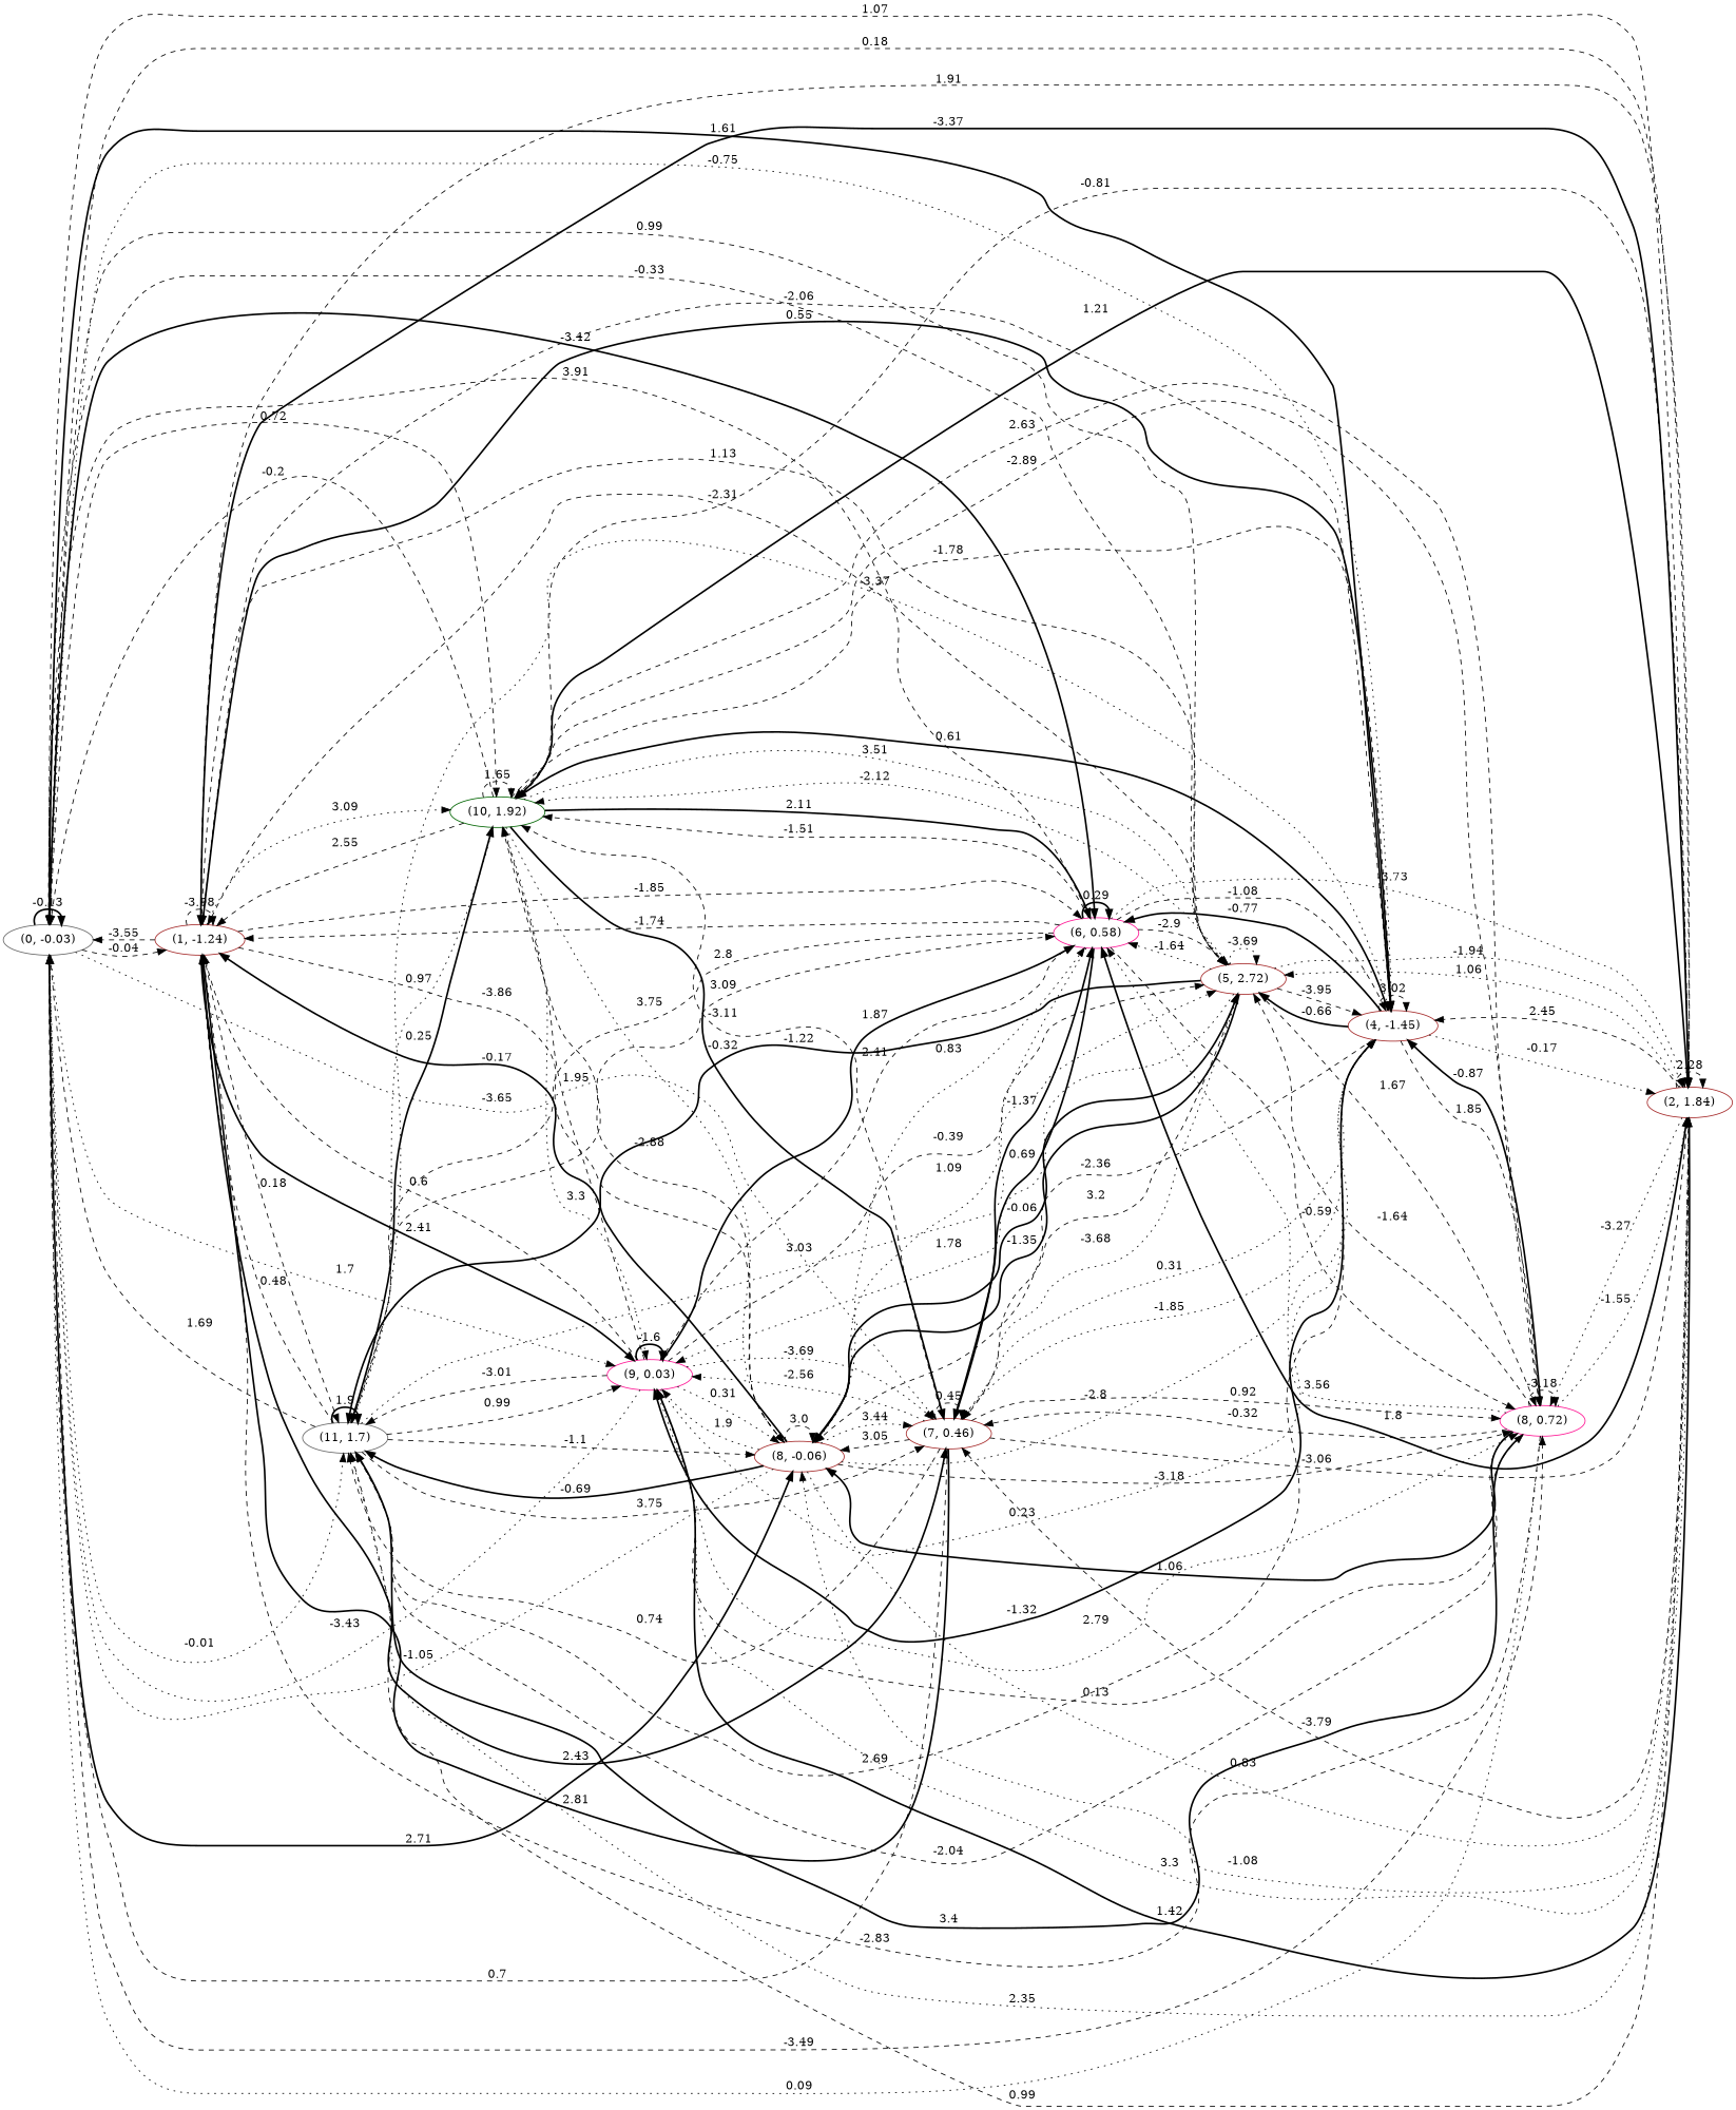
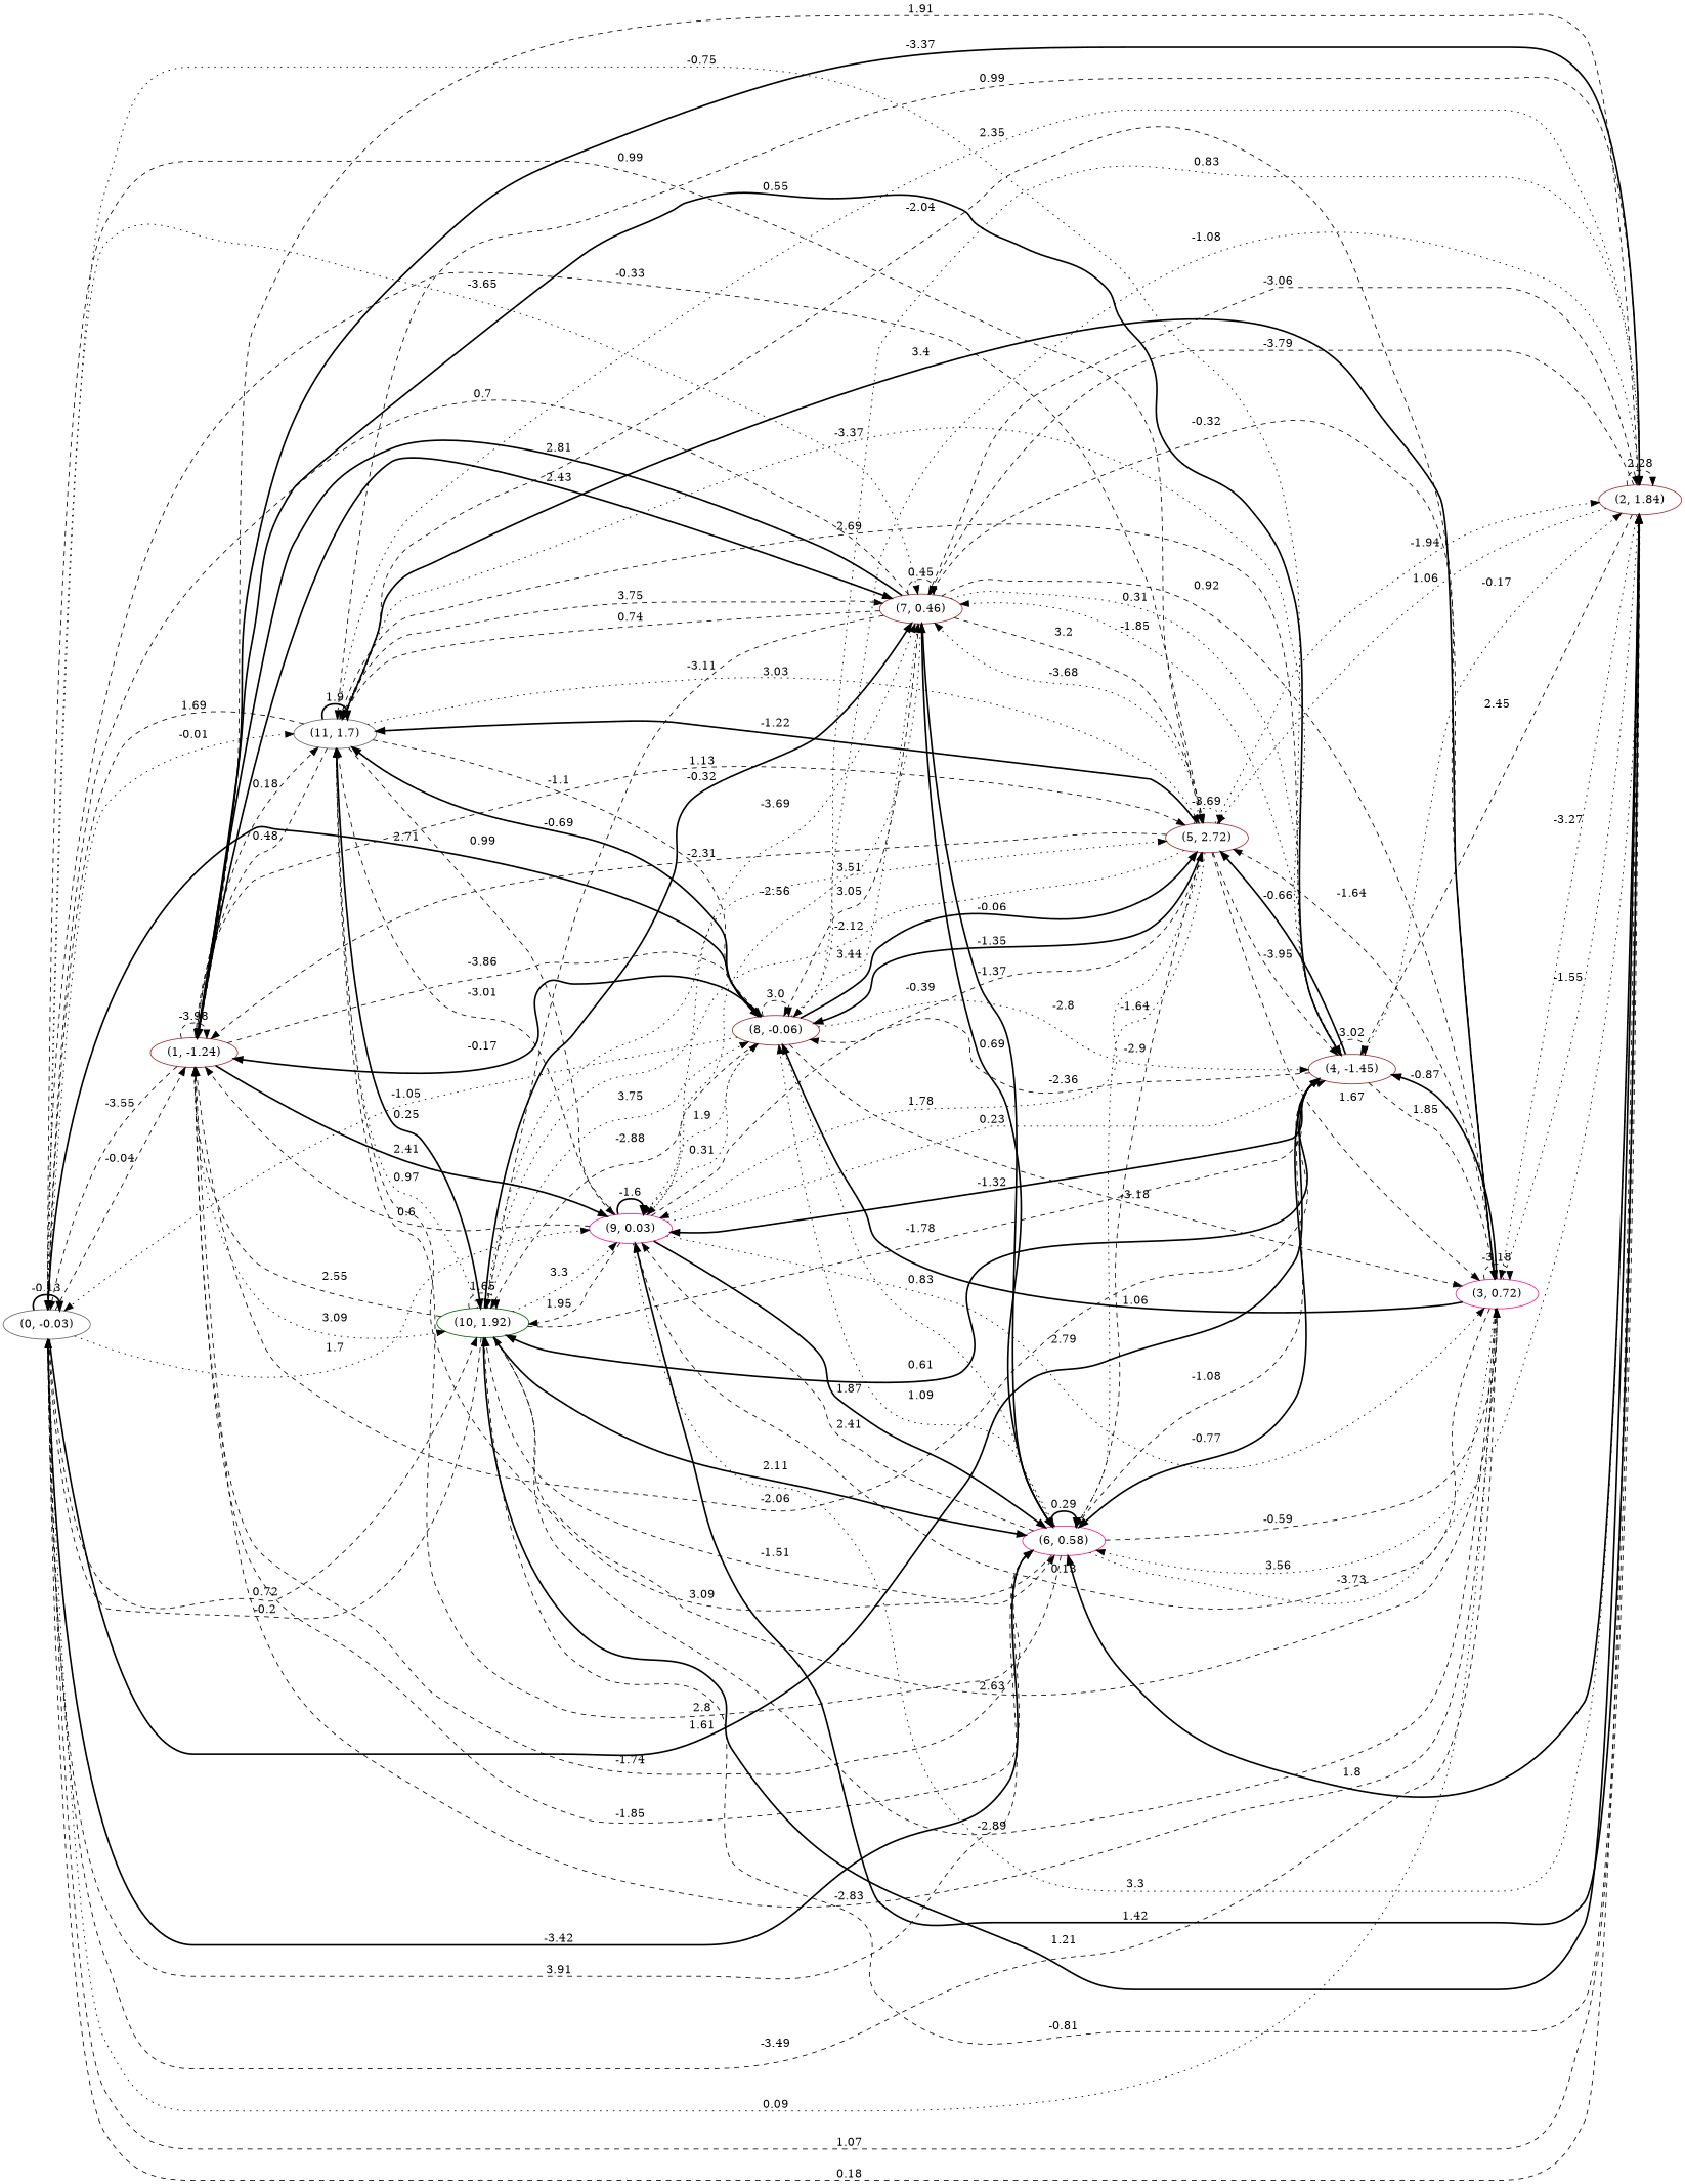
  digraph {
    rankdir=LR
    node [color=brown]
    edge [style=dashed]
    n1 [color=gray40 label="(0, -0.03)"]
    n2 [label="(1, -1.24)"]
    n3 [label="(2, 1.84)"]
-   n4 [color=deeppink label="(8, 0.72)"]
+   n4 [color=deeppink label="(3, 0.72)"]
    n5 [label="(4, -1.45)"]
    n6 [label="(5, 2.72)"]
    n7 [color=deeppink label="(6, 0.58)"]
    n8 [label="(7, 0.46)"]
    n9 [label="(8, -0.06)"]
    n10 [color=deeppink label="(9, 0.03)"]
    n11 [color=darkgreen label="(10, 1.92)"]
    n12 [color=gray40 label="(11, 1.7)"]
    n1 -> n1 [label=-0.13 style=bold]
    n1 -> n2 [label=-0.04]
    n1 -> n3 [label=1.07]
    n1 -> n4 [label=-3.49]
    n1 -> n5 [label=1.61 style=bold]
    n1 -> n6 [label=0.99]
    n1 -> n7 [label=-3.42 style=bold]
    n1 -> n8 [label=-3.65 style=dotted]
    n1 -> n9 [label=2.71 style=bold]
    n1 -> n10 [label=1.7 style=dotted]
    n1 -> n11 [label=0.72]
    n1 -> n12 [label=-0.01 style=dotted]
    n2 -> n1 [label=-3.55]
    n2 -> n2 [label=-3.98]
    n2 -> n3 [label=1.91]
    n2 -> n5 [label=0.55 style=bold]
    n2 -> n6 [label=1.13]
    n2 -> n7 [label=-1.85]
    n2 -> n8 [label=2.43 style=bold]
    n2 -> n9 [label=-3.86]
    n2 -> n10 [label=2.41 style=bold]
    n2 -> n11 [label=3.09 style=dotted]
    n2 -> n12 [label=0.18]
    n3 -> n1 [label=0.18]
    n3 -> n2 [label=-3.37 style=bold]
    n3 -> n3 [label=2.28]
    n3 -> n4 [label=-3.27 style=dotted]
    n3 -> n5 [label=2.45]
    n3 -> n6 [label=1.06 style=dotted]
    n3 -> n7 [label=1.8 style=bold]
    n3 -> n8 [label=-3.79]
    n3 -> n9 [label=-1.08 style=dotted]
    n3 -> n10 [label=1.42 style=bold]
    n3 -> n11 [label=-0.81]
    n3 -> n12 [label=0.99]
    n4 -> n1 [label=0.09 style=dotted]
    n4 -> n2 [label=-2.83]
    n4 -> n3 [label=-1.55 style=dotted]
    n4 -> n4 [label=-3.18]
    n4 -> n5 [label=-0.87 style=bold]
    n4 -> n6 [label=-1.64]
    n4 -> n7 [label=3.56 style=dotted]
    n4 -> n8 [label=-0.32]
    n4 -> n9 [label=1.06 style=bold]
    n4 -> n10 [label=0.13]
    n4 -> n11 [label=-2.89]
    n4 -> n12 [label=3.4 style=bold]
    n5 -> n1 [label=-0.75 style=dotted]
    n5 -> n2 [label=-2.06]
    n5 -> n3 [label=-0.17 style=dotted]
    n5 -> n4 [label=1.85]
    n5 -> n5 [label=3.02]
    n5 -> n6 [label=-0.66 style=bold]
    n5 -> n7 [label=-0.77 style=bold]
    n5 -> n8 [label=-1.85 style=dotted]
    n5 -> n9 [label=-2.36]
    n5 -> n10 [label=-1.32 style=bold]
    n5 -> n11 [label=0.61 style=bold]
    n5 -> n12 [label=2.69]
    n6 -> n1 [label=-0.33]
    n6 -> n2 [label=-2.31]
    n6 -> n3 [label=-1.94 style=dotted]
    n6 -> n4 [label=1.67]
    n6 -> n5 [label=-3.95]
    n6 -> n6 [label=-3.69 style=dotted]
    n6 -> n7 [label=-1.64 style=dotted]
    n6 -> n8 [label=-3.68 style=dotted]
    n6 -> n9 [label=-1.35 style=bold]
    n6 -> n10 [label=1.78 style=dotted]
    n6 -> n11 [label=-2.12 style=dotted]
    n6 -> n12 [label=-1.22 style=bold]
    n7 -> n1 [label=3.91]
    n7 -> n2 [label=-1.74]
    n7 -> n3 [label=-3.73 style=dotted]
    n7 -> n4 [label=-0.59]
    n7 -> n5 [label=-1.08]
    n7 -> n6 [label=-2.9]
    n7 -> n7 [label=0.29 style=bold]
    n7 -> n8 [label=0.69 style=bold]
    n7 -> n9 [label=1.09 style=dotted]
    n7 -> n10 [label=2.41]
    n7 -> n11 [label=-1.51]
    n7 -> n12 [label=2.8]
    n8 -> n1 [label=0.7]
    n8 -> n2 [label=2.81 style=bold]
    n8 -> n3 [label=-3.06]
    n8 -> n4 [label=0.92]
    n8 -> n5 [label=0.31 style=dotted]
    n8 -> n6 [label=3.2]
    n8 -> n7 [label=-1.37 style=bold]
    n8 -> n8 [label=0.45]
    n8 -> n9 [label=3.05]
    n8 -> n10 [label=-2.56 style=dotted]
    n8 -> n11 [label=-3.11]
    n8 -> n12 [label=0.74]
    n9 -> n1 [label=-1.05 style=dotted]
    n9 -> n2 [label=-0.17 style=bold]
    n9 -> n3 [label=0.83 style=dotted]
    n9 -> n4 [label=-3.18]
    n9 -> n5 [label=-2.8 style=dotted]
    n9 -> n6 [label=-0.06 style=bold]
    n9 -> n7 [label=0.83 style=dotted]
    n9 -> n8 [label=3.44 style=dotted]
    n9 -> n9 [label=3.0]
    n9 -> n10 [label=1.9 style=dotted]
    n9 -> n11 [label=-2.88]
    n9 -> n12 [label=-0.69 style=bold]
-   n10 -> n1 [label=-3.43 style=dotted]
    n10 -> n2 [label=0.6]
    n10 -> n3 [label=3.3 style=dotted]
    n10 -> n4 [label=2.79 style=dotted]
    n10 -> n5 [label=0.23 style=dotted]
    n10 -> n6 [label=-0.39]
    n10 -> n7 [label=1.87 style=bold]
    n10 -> n8 [label=-3.69 style=dotted]
    n10 -> n9 [label=0.31 style=dotted]
    n10 -> n10 [label=-1.6 style=bold]
    n10 -> n11 [label=1.95]
    n10 -> n12 [label=-3.01]
    n11 -> n1 [label=-0.2]
    n11 -> n2 [label=2.55]
    n11 -> n3 [label=1.21 style=bold]
    n11 -> n4 [label=2.63]
    n11 -> n5 [label=-1.78]
    n11 -> n6 [label=3.51 style=dotted]
    n11 -> n7 [label=2.11 style=bold]
    n11 -> n8 [label=-0.32 style=bold]
    n11 -> n9 [label=3.75 style=dotted]
    n11 -> n10 [label=3.3 style=dotted]
    n11 -> n11 [label=1.65]
    n11 -> n12 [label=0.97 style=dotted]
    n12 -> n1 [label=1.69]
    n12 -> n2 [label=0.48]
    n12 -> n3 [label=2.35 style=dotted]
    n12 -> n4 [label=-2.04]
    n12 -> n5 [label=-3.37 style=dotted]
    n12 -> n6 [label=3.03 style=dotted]
    n12 -> n7 [label=3.09]
    n12 -> n8 [label=3.75]
    n12 -> n9 [label=-1.1]
    n12 -> n10 [label=0.99]
    n12 -> n11 [label=0.25 style=bold]
    n12 -> n12 [label=1.9 style=bold]
  }
